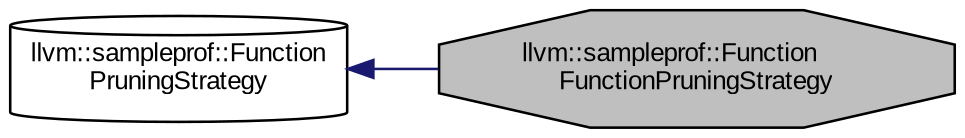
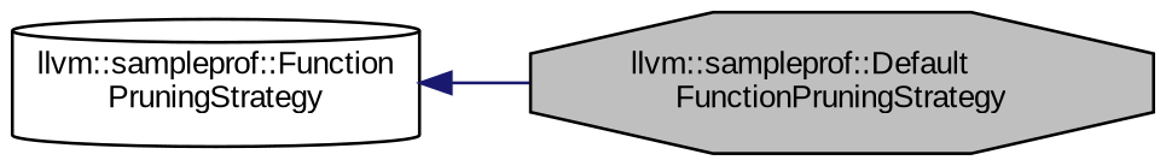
  digraph {
    rankdir=LR
    fontname="Liberation Sans"
    node [color=black fontname="Liberation Sans" fontsize=10]
-   n1 [fillcolor=grey75 fontcolor=black height=0.2 label="llvm::sampleprof::Function\lFunctionPruningStrategy" shape=octagon style=filled width=0.4]
+   n1 [fillcolor=grey75 fontcolor=black height=0.2 label="llvm::sampleprof::Default\lFunctionPruningStrategy" shape=octagon style=filled width=0.4]
    n2 [height=0.2 label="llvm::sampleprof::Function\lPruningStrategy" shape=cylinder width=0.4]
    n2 -> n1 [color=midnightblue dir=back fontname="Liberation Sans" fontsize=10 labelfontname=Helvetica labelfontsize=10 style=solid]
  }
